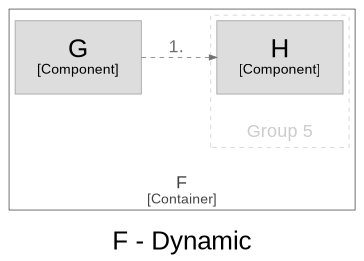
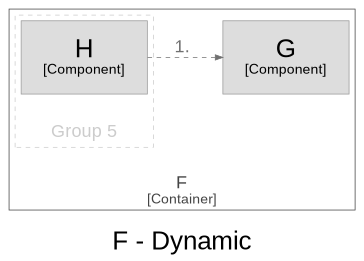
  digraph {
    compound=true
    fontname=Arial
    label=<<br /><font point-size="34">F - Dynamic</font>>
    nodesep=1.0
    rankdir=LR
    ranksep=1.0
    node [color="#9a9a9a" fillcolor="#dddddd" fontcolor="#000000" fontname=Arial margin="0.4,0.3" shape=rect style=filled]
    n1 [label=<<font point-size="34">H</font><br /><font point-size="19">[Component]</font>>]
    n2 [label=<<font point-size="34">G</font><br /><font point-size="19">[Component]</font>>]
    subgraph cluster_1 {
      color="#444444"
      fillcolor="#444444"
      fontcolor="#444444"
      label=<<font point-size="24"><br />F</font><br /><font point-size="19">[Container]</font>>
      labelloc=b
      n2
      subgraph cluster_2 {
        color="#cccccc"
        fillcolor="#ffffff"
        fontcolor="#cccccc"
        label=<<font point-size="24"><br />Group 5</font>>
        labelloc=b
        style=dashed
        n1
      }
    }
-   n2 -> n1 [color="#707070" fontcolor="#707070" fontname=Arial label=<<font point-size="24">1. </font>> style=dashed]
+   n1 -> n2 [color="#707070" fontcolor="#707070" fontname=Arial label=<<font point-size="24">1. </font>> style=dashed]
  }
